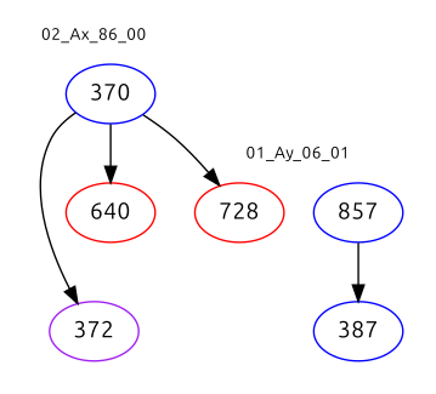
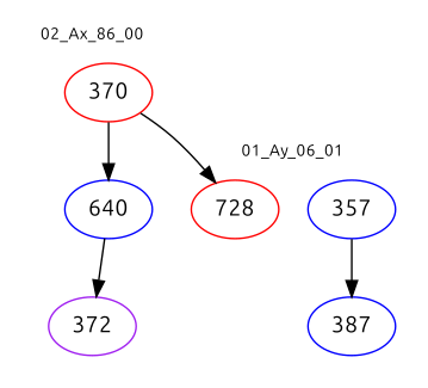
  digraph {
    fontname=Ubuntu
    node [color=blue fontname=Ubuntu]
    edge [color=black fontname=Ubuntu]
-   n1 [label=857]
+   n1 [label=357]
    n2 [label=387]
    n3 [color=red label=728]
-   n4 [label=370]
+   n4 [color=red label=370]
    n5 [color=purple label=372]
-   n6 [color=red label=640]
+   n6 [label=640]
    subgraph cluster_1 {
      color=white
      fontsize=10
      label="01_Ay_06_01"
      n1
      n2
      n3
    }
    subgraph cluster_2 {
      color=white
      fontsize=10
      label="02_Ax_86_00"
      n4
      n5
      n6
    }
    n1 -> n2
    n4 -> n3
-   n4 -> n5
+   n6 -> n5
    n4 -> n6
  }
